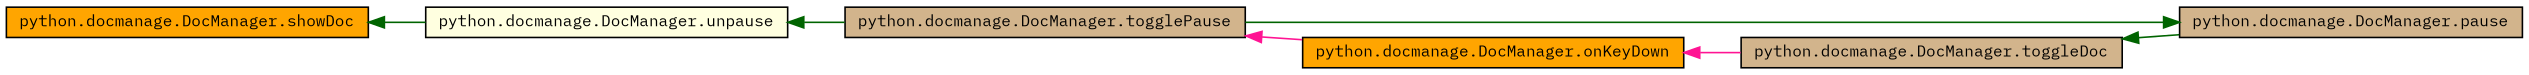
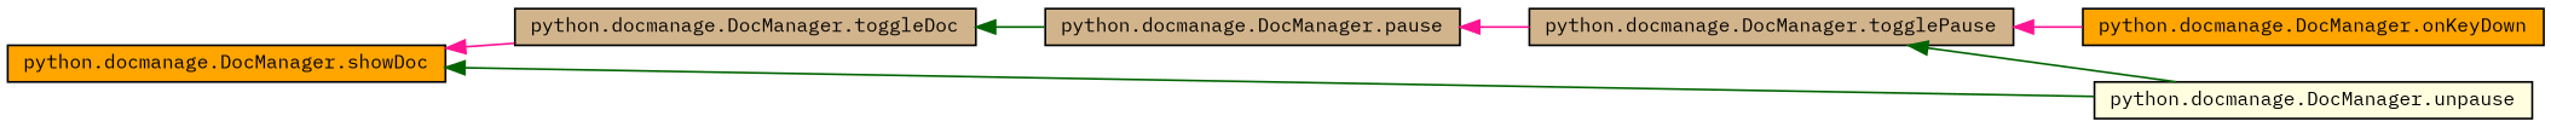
  digraph {
    fontname="IBM Plex Mono"
    rankdir=LR
    node [color=black fillcolor=tan fontname="IBM Plex Mono" fontsize=10 shape=record style=filled]
    edge [color=darkgreen dir=back fontname="IBM Plex Mono" fontsize=10 labelfontname=Helvetica labelfontsize=10 style=solid]
    n1 [fillcolor=orange fontcolor=black height=0.2 label="python.docmanage.DocManager.showDoc" width=0.4]
    n2 [height=0.2 label="python.docmanage.DocManager.toggleDoc" width=0.4]
    n3 [fillcolor=lightyellow height=0.2 label="python.docmanage.DocManager.unpause" width=0.4]
    n4 [height=0.2 label="python.docmanage.DocManager.pause" width=0.4]
    n5 [height=0.2 label="python.docmanage.DocManager.togglePause" width=0.4]
    n6 [fillcolor=orange height=0.2 label="python.docmanage.DocManager.onKeyDown" width=0.4]
-   n6 -> n2 [color=deeppink]
+   n1 -> n2 [color=deeppink]
    n1 -> n3
    n2 -> n4
-   n3 -> n5
-   n4 -> n5
+   n5 -> n3
+   n4 -> n5 [color=deeppink]
    n5 -> n6 [color=deeppink]
  }
